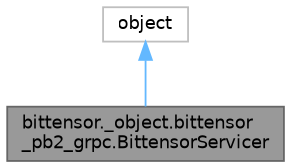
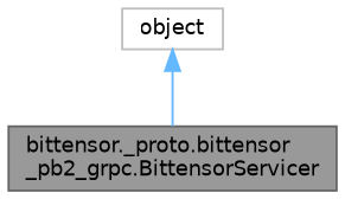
  digraph {
    node [fontname=Helvetica fontsize=10 shape=box style=filled]
-   n1 [color=gray40 fillcolor=grey60 fontcolor=black height=0.2 label="bittensor._object.bittensor\l_pb2_grpc.BittensorServicer" width=0.4]
+   n1 [color=gray40 fillcolor=grey60 fontcolor=black height=0.2 label="bittensor._proto.bittensor\l_pb2_grpc.BittensorServicer" width=0.4]
    n2 [color=grey75 fillcolor=white height=0.2 label=object width=0.4]
    n2 -> n1 [color=steelblue1 dir=back fontname=Helvetica fontsize=10 labelfontname=Helvetica labelfontsize=10 style=solid]
  }
